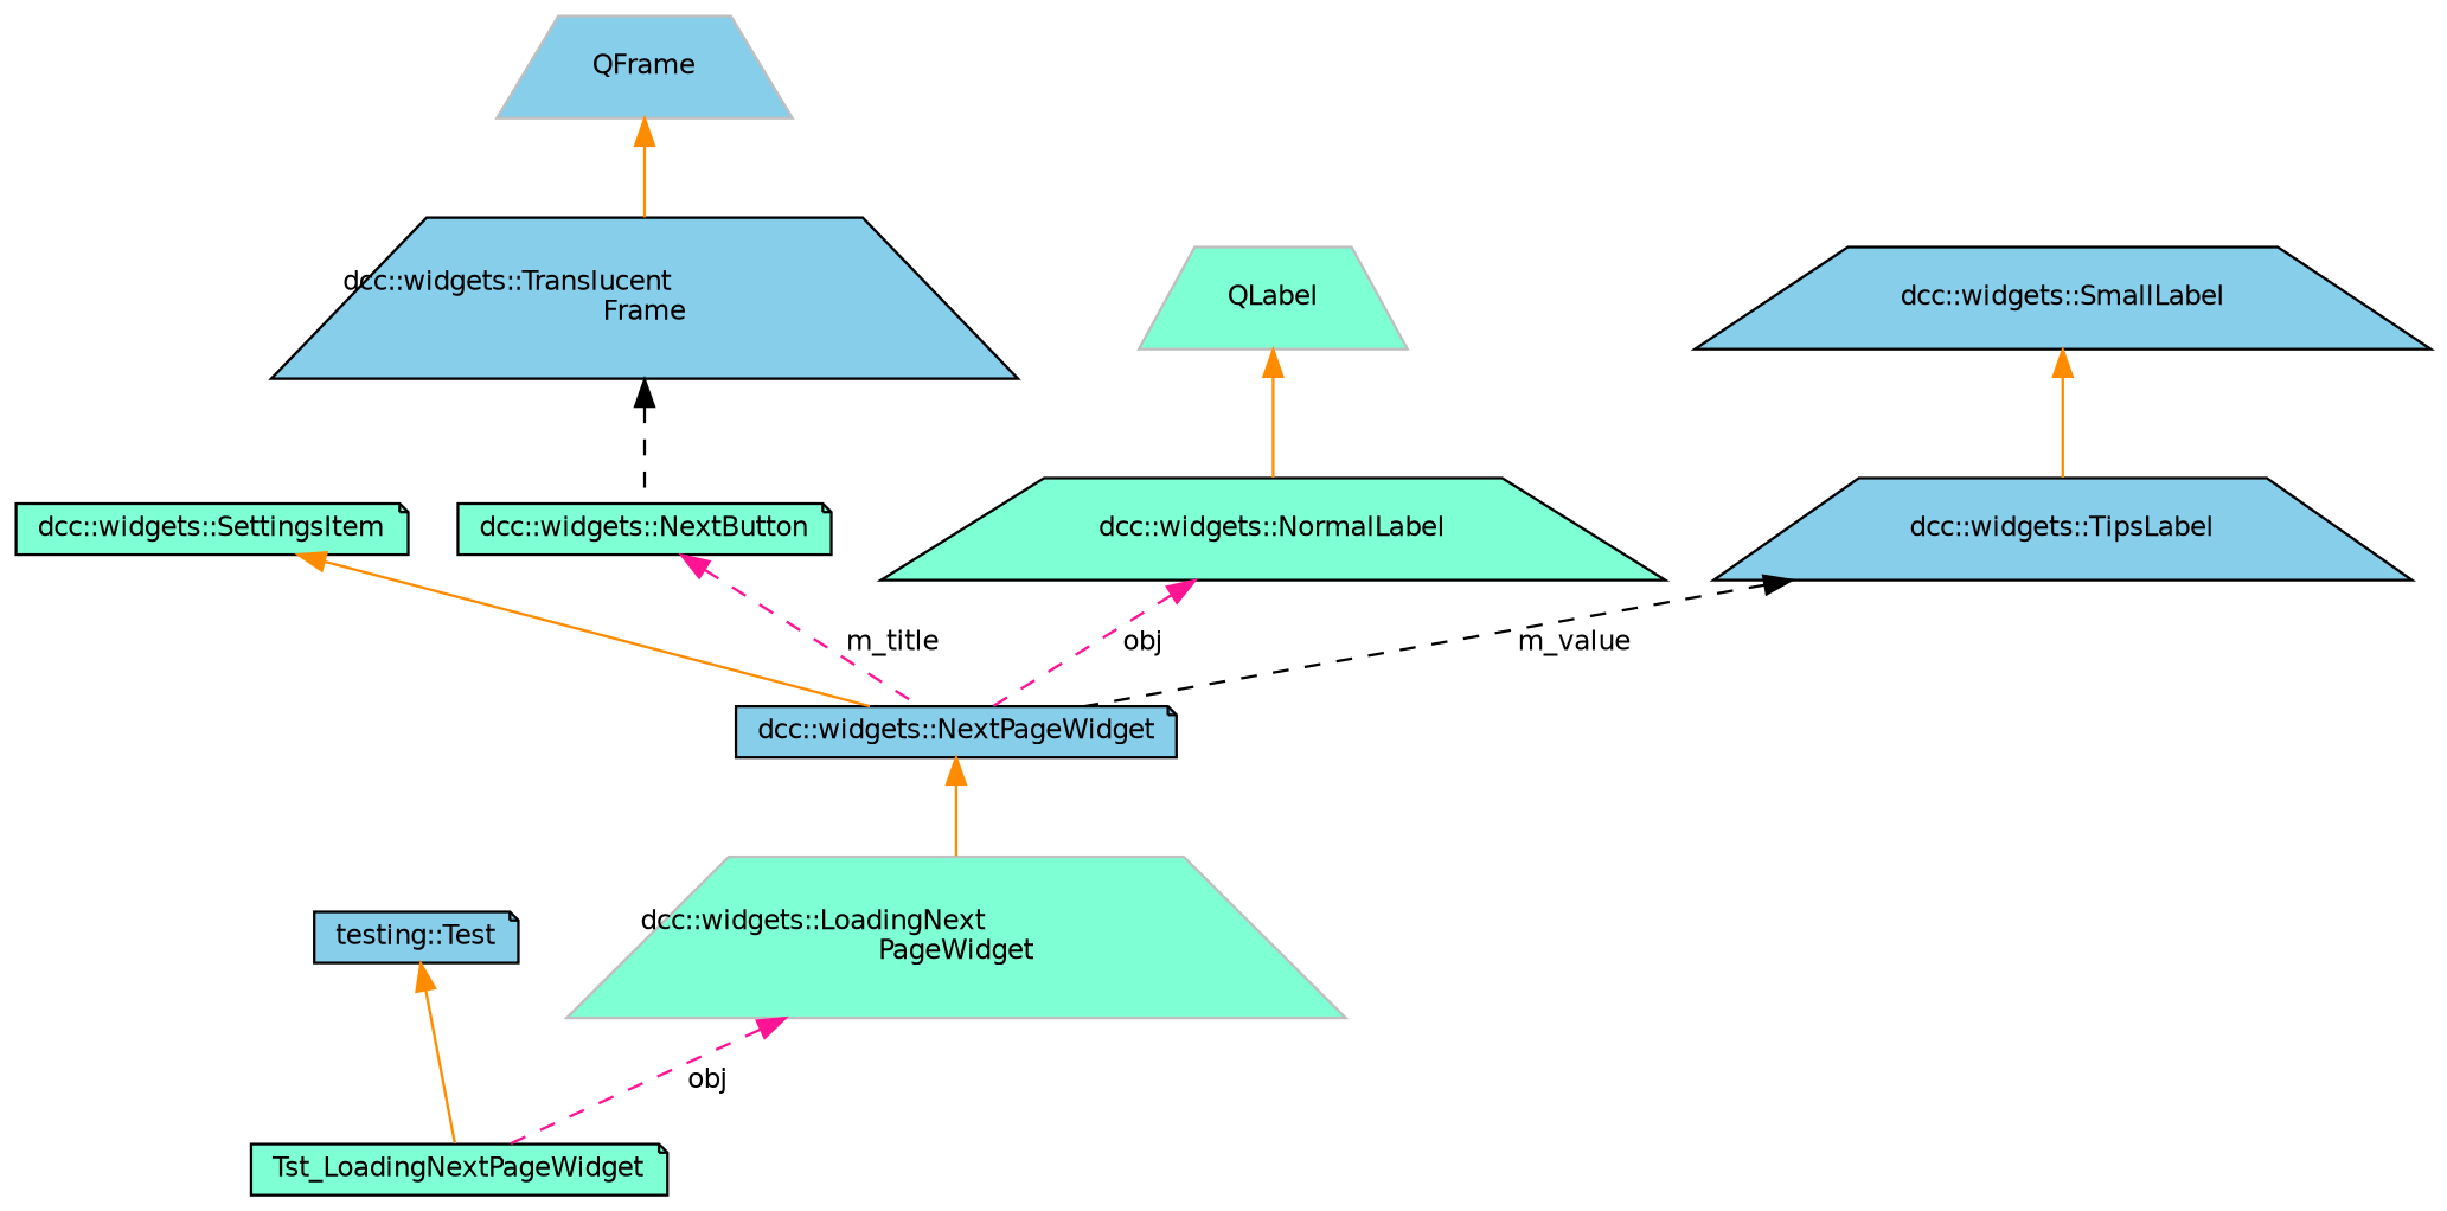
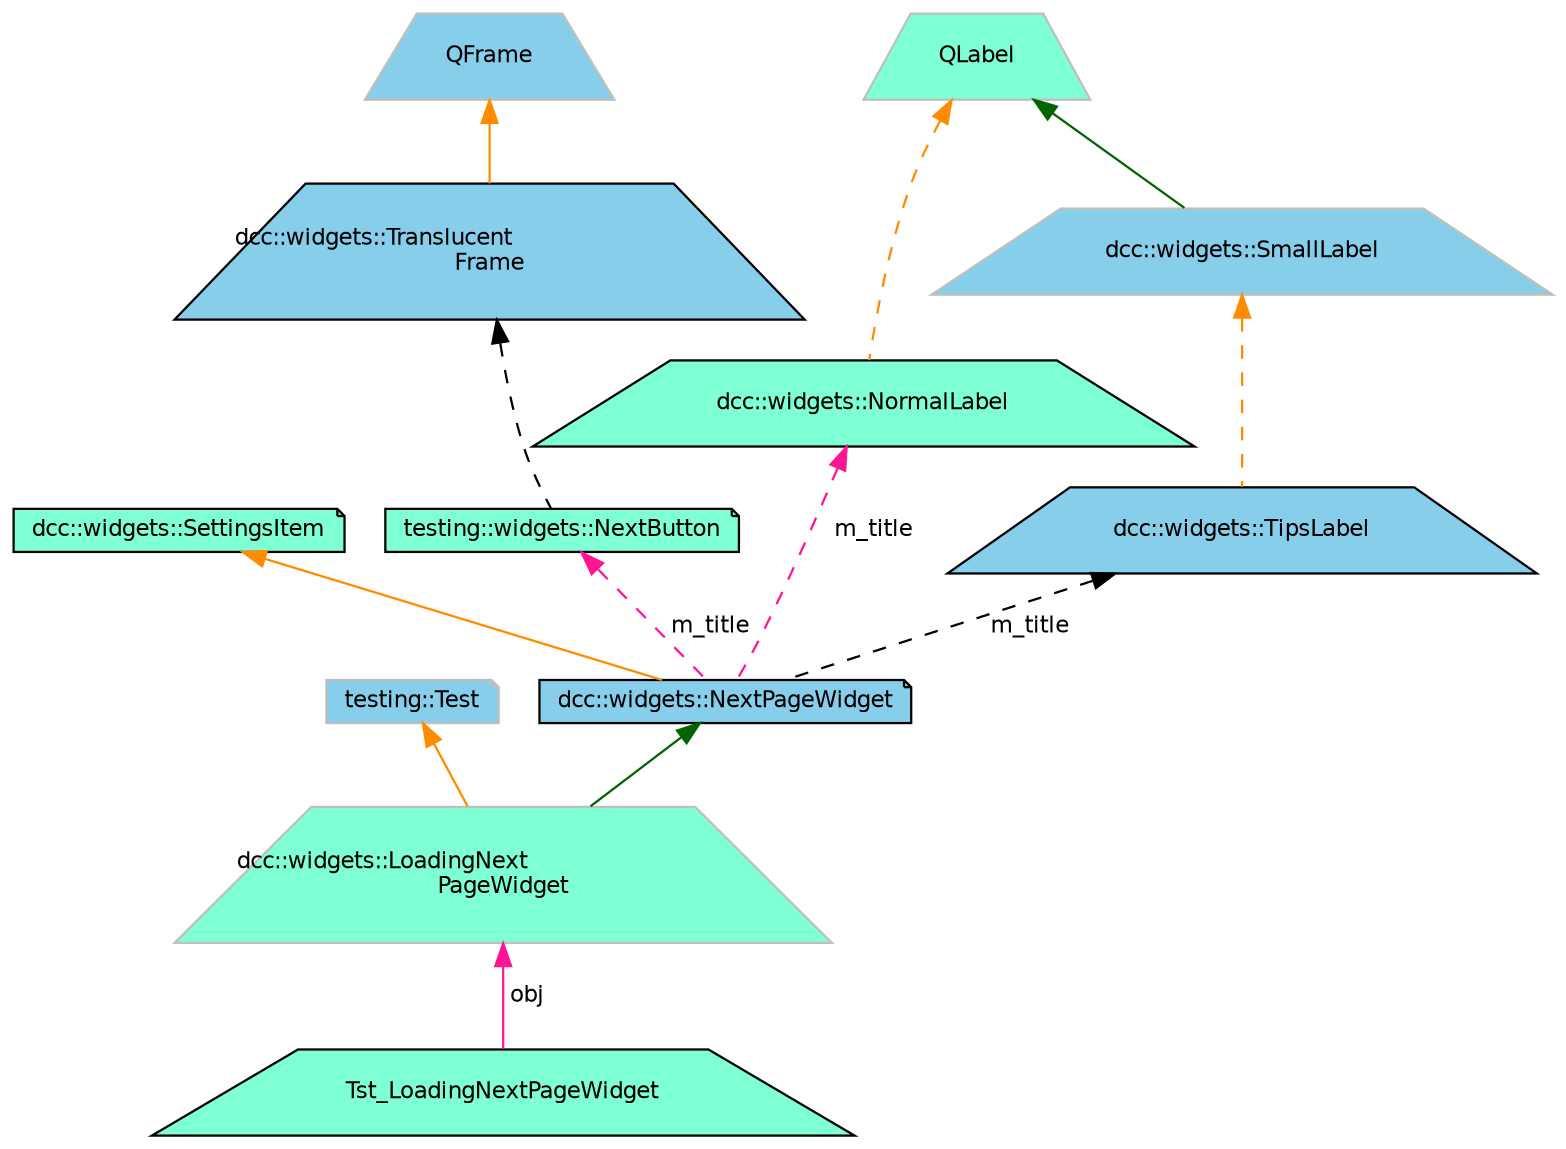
  digraph {
    rankdir=TB
    node [color=black fillcolor=aquamarine fontname=Helvetica fontsize=10 shape=trapezium style=filled]
    edge [color=darkorange dir=back fontname=Helvetica fontsize=10 labelfontname=Helvetica labelfontsize=10 style=solid]
-   n1 [fontcolor=black height=0.2 label=Tst_LoadingNextPageWidget shape=note width=0.4]
-   n2 [fillcolor=skyblue height=0.2 label="testing::Test" shape=note width=0.4]
+   n1 [fontcolor=black height=0.2 label=Tst_LoadingNextPageWidget width=0.4]
+   n2 [color=grey75 fillcolor=skyblue height=0.2 label="testing::Test" shape=note width=0.4]
    n3 [color=grey75 height=0.2 label="dcc::widgets::LoadingNext\lPageWidget" width=0.4]
    n4 [fillcolor=skyblue height=0.2 label="dcc::widgets::NextPageWidget" shape=note width=0.4]
    n5 [height=0.2 label="dcc::widgets::SettingsItem" shape=note width=0.4]
    n6 [color=grey75 fillcolor=skyblue height=0.2 label=QFrame width=0.4]
    n7 [fillcolor=skyblue height=0.2 label="dcc::widgets::Translucent\lFrame" width=0.4]
-   n8 [height=0.2 label="dcc::widgets::NextButton" shape=note width=0.4]
+   n8 [height=0.2 label="testing::widgets::NextButton" shape=note width=0.4]
    n9 [height=0.2 label="dcc::widgets::NormalLabel" width=0.4]
    n10 [color=grey75 height=0.2 label=QLabel width=0.4]
-   n11 [fillcolor=skyblue height=0.2 label="dcc::widgets::SmallLabel" width=0.4]
+   n11 [color=grey75 fillcolor=skyblue height=0.2 label="dcc::widgets::SmallLabel" width=0.4]
    n12 [fillcolor=skyblue height=0.2 label="dcc::widgets::TipsLabel" width=0.4]
-   n2 -> n1
-   n3 -> n1 [color=deeppink label=" obj" style=dashed]
-   n4 -> n3
+   n2 -> n3
+   n3 -> n1 [color=deeppink label=" obj"]
+   n4 -> n3 [color=darkgreen]
    n5 -> n4
    n6 -> n7
    n7 -> n8 [color=black style=dashed]
    n8 -> n4 [color=deeppink label=" m_title" style=dashed]
-   n9 -> n4 [color=deeppink label=" obj" style=dashed]
-   n10 -> n9
-   n11 -> n12
-   n12 -> n4 [color=black label=" m_value" style=dashed]
+   n9 -> n4 [color=deeppink label=" m_title" style=dashed]
+   n10 -> n9 [style=dashed]
+   n10 -> n11 [color=darkgreen]
+   n11 -> n12 [style=dashed]
+   n12 -> n4 [color=black label=" m_title" style=dashed]
  }
